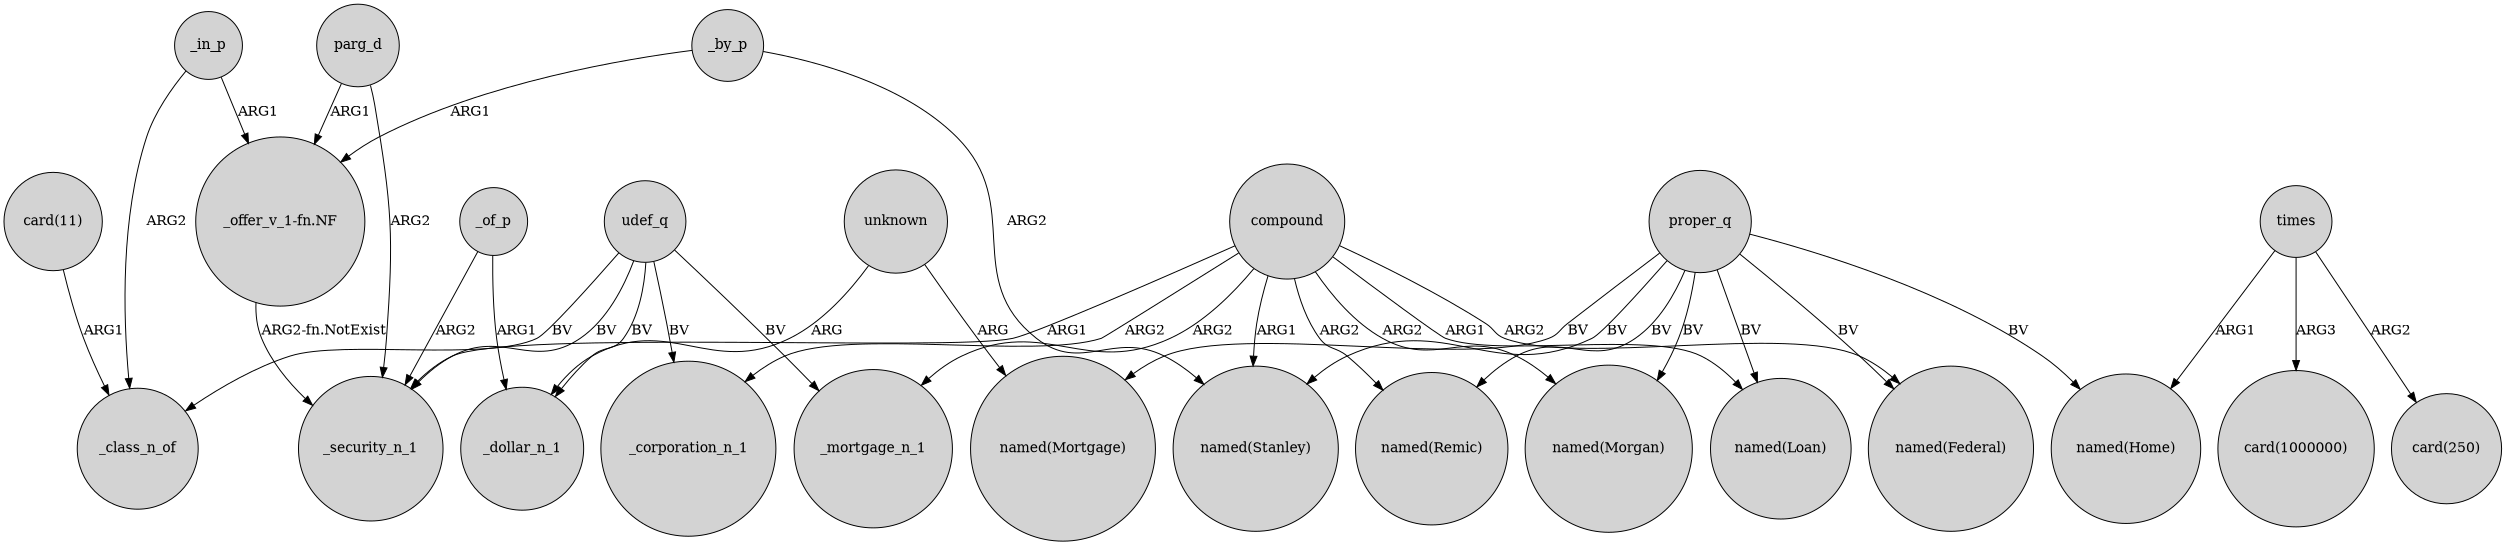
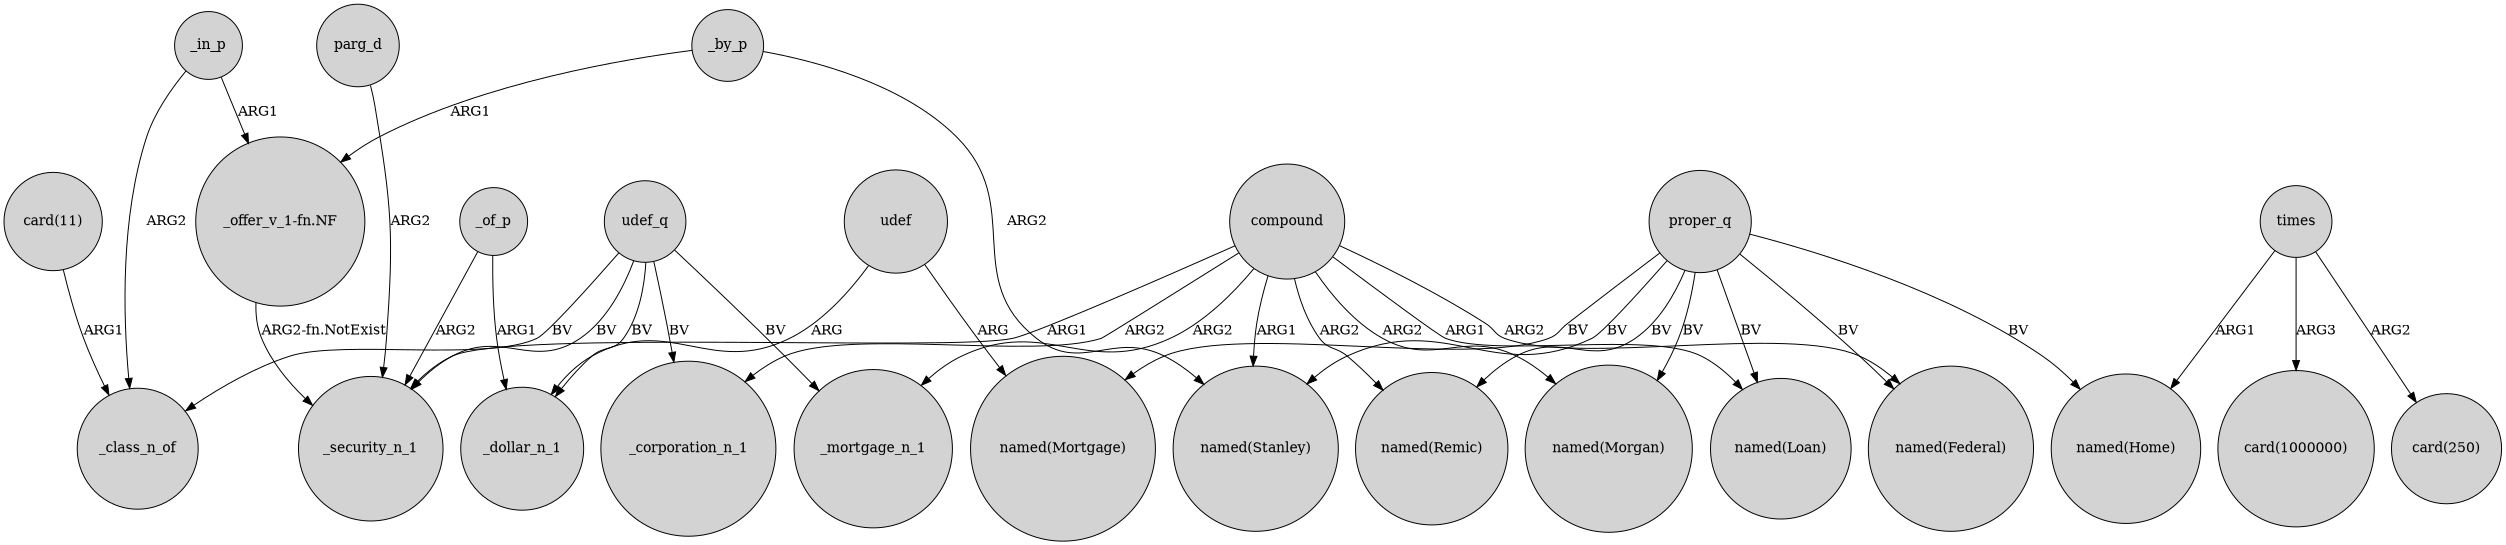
  digraph {
    node [shape=circle style=filled]
    _by_p
    "_offer_v_1-fn.NF"
    "named(Stanley)"
    _security_n_1
    _in_p
    _class_n_of
    udef_q
    _dollar_n_1
    _mortgage_n_1
    _corporation_n_1
    compound
    "named(Remic)"
    "named(Morgan)"
    "named(Loan)"
    "named(Federal)"
    proper_q
    "named(Mortgage)"
    "named(Home)"
    _of_p
-   unknown
+   unknown [label=udef]
    times
    "card(1000000)"
    "card(250)"
    parg_d
    "card(11)"
    _by_p -> "_offer_v_1-fn.NF" [label=ARG1]
    _by_p -> "named(Stanley)" [label=ARG2]
    "_offer_v_1-fn.NF" -> _security_n_1 [label="ARG2-fn.NotExist"]
    _in_p -> "_offer_v_1-fn.NF" [label=ARG1]
    _in_p -> _class_n_of [label=ARG2]
    udef_q -> _security_n_1 [label=BV]
    udef_q -> _class_n_of [label=BV]
    udef_q -> _dollar_n_1 [label=BV]
    udef_q -> _mortgage_n_1 [label=BV]
    udef_q -> _corporation_n_1 [label=BV]
    compound -> "named(Stanley)" [label=ARG1]
    compound -> _security_n_1 [label=ARG1]
    compound -> _mortgage_n_1 [label=ARG2]
    compound -> _corporation_n_1 [label=ARG2]
    compound -> "named(Remic)" [label=ARG2]
    compound -> "named(Morgan)" [label=ARG2]
    compound -> "named(Loan)" [label=ARG1]
    compound -> "named(Federal)" [label=ARG2]
    proper_q -> "named(Stanley)" [label=BV]
    proper_q -> "named(Remic)" [label=BV]
    proper_q -> "named(Morgan)" [label=BV]
    proper_q -> "named(Loan)" [label=BV]
    proper_q -> "named(Federal)" [label=BV]
    proper_q -> "named(Mortgage)" [label=BV]
    proper_q -> "named(Home)" [label=BV]
    _of_p -> _security_n_1 [label=ARG2]
    _of_p -> _dollar_n_1 [label=ARG1]
    unknown -> _dollar_n_1 [label=ARG]
    unknown -> "named(Mortgage)" [label=ARG]
    times -> "named(Home)" [label=ARG1]
    times -> "card(1000000)" [label=ARG3]
    times -> "card(250)" [label=ARG2]
-   parg_d -> "_offer_v_1-fn.NF" [label=ARG1]
    parg_d -> _security_n_1 [label=ARG2]
    "card(11)" -> _class_n_of [label=ARG1]
  }
